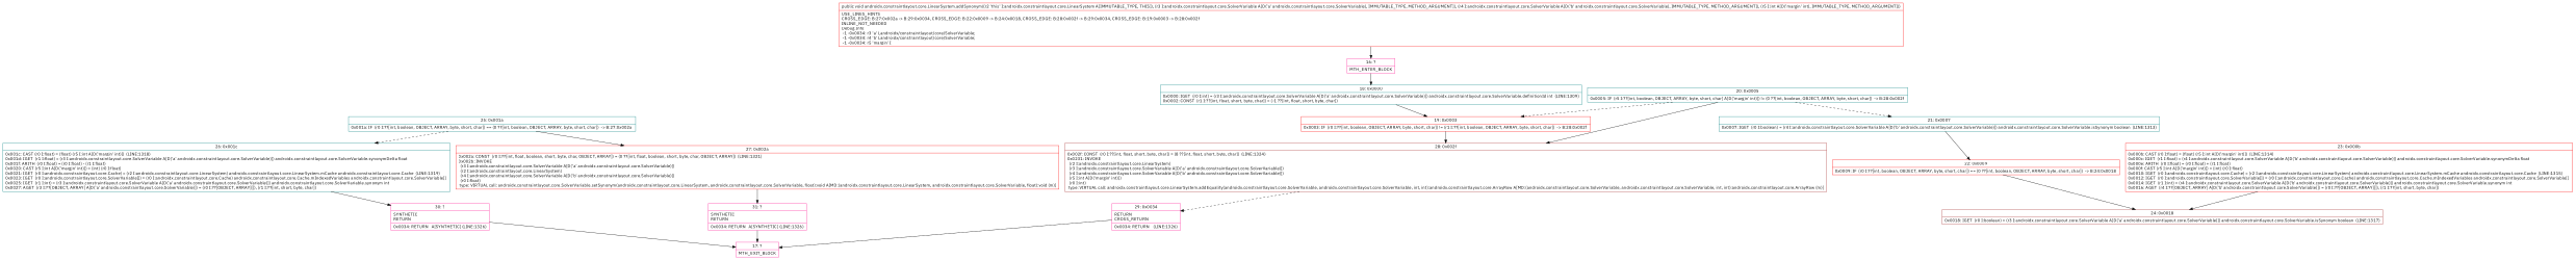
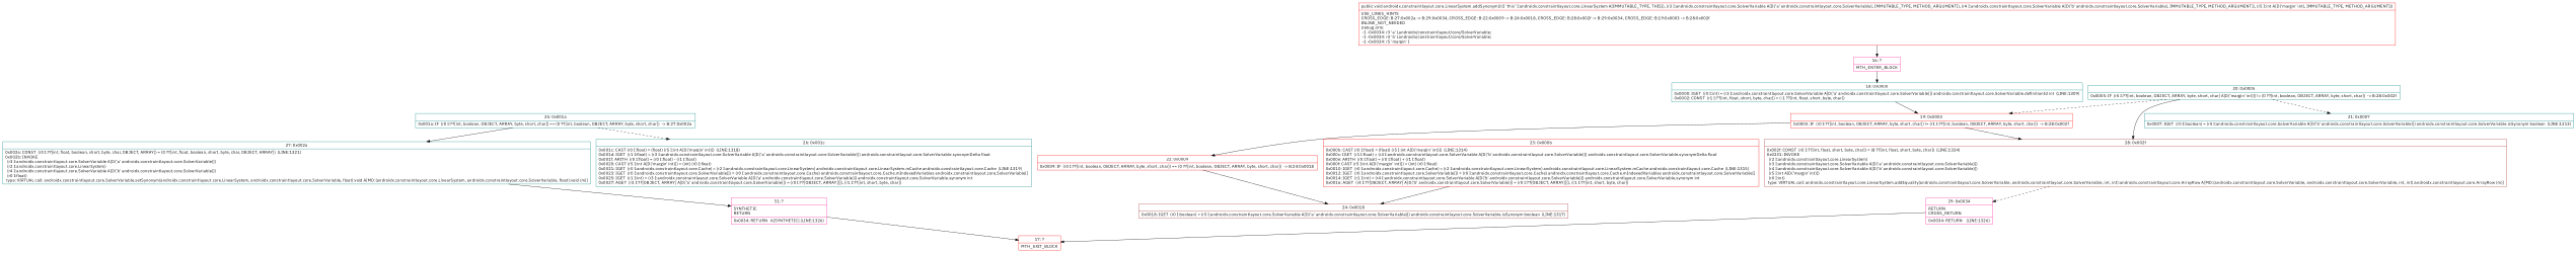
  digraph {
    fontname="IBM Plex Sans"
    node [color=teal fontname="IBM Plex Sans" shape=record]
    edge [fontname="IBM Plex Sans"]
    n1 [color=deeppink label="{16\:\ ?|MTH_ENTER_BLOCK\l}"]
    n2 [label="{18\:\ 0x0000|0x0000: IGET  (r0 I:int) = (r3 I:androidx.constraintlayout.core.SolverVariable A[D('a' androidx.constraintlayout.core.SolverVariable)]) androidx.constraintlayout.core.SolverVariable.definitionId int  (LINE:1309)\l0x0002: CONST  (r1 I:??[int, float, short, byte, char]) = (\-1 ??[int, float, short, byte, char]) \l}"]
    n3 [color=red label="{19\:\ 0x0003|0x0003: IF  (r0 I:??[int, boolean, OBJECT, ARRAY, byte, short, char]) != (r1 I:??[int, boolean, OBJECT, ARRAY, byte, short, char])  \-\> B:28:0x002f \l}"]
    n4 [color=brown label="{28\:\ 0x002f|0x002f: CONST  (r0 I:??[int, float, short, byte, char]) = (8 ??[int, float, short, byte, char])  (LINE:1324)\l0x0231: INVOKE  \l  (r2 I:androidx.constraintlayout.core.LinearSystem)\l  (r3 I:androidx.constraintlayout.core.SolverVariable A[D('a' androidx.constraintlayout.core.SolverVariable)])\l  (r4 I:androidx.constraintlayout.core.SolverVariable A[D('b' androidx.constraintlayout.core.SolverVariable)])\l  (r5 I:int A[D('margin' int)])\l  (r0 I:int)\l type: VIRTUAL call: androidx.constraintlayout.core.LinearSystem.addEquality(androidx.constraintlayout.core.SolverVariable, androidx.constraintlayout.core.SolverVariable, int, int):androidx.constraintlayout.core.ArrayRow A[MD:(androidx.constraintlayout.core.SolverVariable, androidx.constraintlayout.core.SolverVariable, int, int):androidx.constraintlayout.core.ArrayRow (m)]\l}"]
    n5 [label="{20\:\ 0x0005|0x0005: IF  (r5 I:??[int, boolean, OBJECT, ARRAY, byte, short, char] A[D('margin' int)]) != (0 ??[int, boolean, OBJECT, ARRAY, byte, short, char])  \-\> B:28:0x002f \l}"]
    n6 [label="{21\:\ 0x0007|0x0007: IGET  (r0 I:boolean) = (r4 I:androidx.constraintlayout.core.SolverVariable A[D('b' androidx.constraintlayout.core.SolverVariable)]) androidx.constraintlayout.core.SolverVariable.isSynonym boolean  (LINE:1313)\l}"]
    n7 [color=deeppink label="{29\:\ 0x0034|RETURN\lCROSS_RETURN\l|0x0034: RETURN    (LINE:1326)\l}"]
    n8 [color=red label="{22\:\ 0x0009|0x0009: IF  (r0 I:??[int, boolean, OBJECT, ARRAY, byte, short, char]) == (0 ??[int, boolean, OBJECT, ARRAY, byte, short, char])  \-\> B:24:0x0018 \l}"]
    n9 [color=brown label="{24\:\ 0x0018|0x0018: IGET  (r0 I:boolean) = (r3 I:androidx.constraintlayout.core.SolverVariable A[D('a' androidx.constraintlayout.core.SolverVariable)]) androidx.constraintlayout.core.SolverVariable.isSynonym boolean  (LINE:1317)\l}"]
    n10 [color=red label="{23\:\ 0x000b|0x000b: CAST (r0 I:float) = (float) (r5 I:int A[D('margin' int)])  (LINE:1314)\l0x000c: IGET  (r1 I:float) = (r4 I:androidx.constraintlayout.core.SolverVariable A[D('b' androidx.constraintlayout.core.SolverVariable)]) androidx.constraintlayout.core.SolverVariable.synonymDelta float \l0x000e: ARITH  (r0 I:float) = (r0 I:float) + (r1 I:float) \l0x000f: CAST (r5 I:int A[D('margin' int)]) = (int) (r0 I:float) \l0x0010: IGET  (r0 I:androidx.constraintlayout.core.Cache) = (r2 I:androidx.constraintlayout.core.LinearSystem) androidx.constraintlayout.core.LinearSystem.mCache androidx.constraintlayout.core.Cache  (LINE:1315)\l0x0012: IGET  (r0 I:androidx.constraintlayout.core.SolverVariable[]) = (r0 I:androidx.constraintlayout.core.Cache) androidx.constraintlayout.core.Cache.mIndexedVariables androidx.constraintlayout.core.SolverVariable[] \l0x0014: IGET  (r1 I:int) = (r4 I:androidx.constraintlayout.core.SolverVariable A[D('b' androidx.constraintlayout.core.SolverVariable)]) androidx.constraintlayout.core.SolverVariable.synonym int \l0x0016: AGET  (r4 I:??[OBJECT, ARRAY] A[D('b' androidx.constraintlayout.core.SolverVariable)]) = (r0 I:??[OBJECT, ARRAY][]), (r1 I:??[int, short, byte, char]) \l}"]
    n11 [label="{25\:\ 0x001a|0x001a: IF  (r0 I:??[int, boolean, OBJECT, ARRAY, byte, short, char]) == (0 ??[int, boolean, OBJECT, ARRAY, byte, short, char])  \-\> B:27:0x002a \l}"]
    n12 [label="{26\:\ 0x001c|0x001c: CAST (r0 I:float) = (float) (r5 I:int A[D('margin' int)])  (LINE:1318)\l0x001d: IGET  (r1 I:float) = (r3 I:androidx.constraintlayout.core.SolverVariable A[D('a' androidx.constraintlayout.core.SolverVariable)]) androidx.constraintlayout.core.SolverVariable.synonymDelta float \l0x001f: ARITH  (r0 I:float) = (r0 I:float) \- (r1 I:float) \l0x0020: CAST (r5 I:int A[D('margin' int)]) = (int) (r0 I:float) \l0x0021: IGET  (r0 I:androidx.constraintlayout.core.Cache) = (r2 I:androidx.constraintlayout.core.LinearSystem) androidx.constraintlayout.core.LinearSystem.mCache androidx.constraintlayout.core.Cache  (LINE:1319)\l0x0023: IGET  (r0 I:androidx.constraintlayout.core.SolverVariable[]) = (r0 I:androidx.constraintlayout.core.Cache) androidx.constraintlayout.core.Cache.mIndexedVariables androidx.constraintlayout.core.SolverVariable[] \l0x0025: IGET  (r1 I:int) = (r3 I:androidx.constraintlayout.core.SolverVariable A[D('a' androidx.constraintlayout.core.SolverVariable)]) androidx.constraintlayout.core.SolverVariable.synonym int \l0x0027: AGET  (r3 I:??[OBJECT, ARRAY] A[D('a' androidx.constraintlayout.core.SolverVariable)]) = (r0 I:??[OBJECT, ARRAY][]), (r1 I:??[int, short, byte, char]) \l}"]
-   n13 [color=red label="{27\:\ 0x002a|0x002a: CONST  (r0 I:??[int, float, boolean, short, byte, char, OBJECT, ARRAY]) = (0 ??[int, float, boolean, short, byte, char, OBJECT, ARRAY])  (LINE:1321)\l0x002b: INVOKE  \l  (r3 I:androidx.constraintlayout.core.SolverVariable A[D('a' androidx.constraintlayout.core.SolverVariable)])\l  (r2 I:androidx.constraintlayout.core.LinearSystem)\l  (r4 I:androidx.constraintlayout.core.SolverVariable A[D('b' androidx.constraintlayout.core.SolverVariable)])\l  (r0 I:float)\l type: VIRTUAL call: androidx.constraintlayout.core.SolverVariable.setSynonym(androidx.constraintlayout.core.LinearSystem, androidx.constraintlayout.core.SolverVariable, float):void A[MD:(androidx.constraintlayout.core.LinearSystem, androidx.constraintlayout.core.SolverVariable, float):void (m)]\l}"]
-   n14 [color=deeppink label="{30\:\ ?|SYNTHETIC\lRETURN\l|0x0034: RETURN   A[SYNTHETIC] (LINE:1326)\l}"]
+   n13 [label="{27\:\ 0x002a|0x002a: CONST  (r0 I:??[int, float, boolean, short, byte, char, OBJECT, ARRAY]) = (0 ??[int, float, boolean, short, byte, char, OBJECT, ARRAY])  (LINE:1321)\l0x002b: INVOKE  \l  (r3 I:androidx.constraintlayout.core.SolverVariable A[D('a' androidx.constraintlayout.core.SolverVariable)])\l  (r2 I:androidx.constraintlayout.core.LinearSystem)\l  (r4 I:androidx.constraintlayout.core.SolverVariable A[D('b' androidx.constraintlayout.core.SolverVariable)])\l  (r0 I:float)\l type: VIRTUAL call: androidx.constraintlayout.core.SolverVariable.setSynonym(androidx.constraintlayout.core.LinearSystem, androidx.constraintlayout.core.SolverVariable, float):void A[MD:(androidx.constraintlayout.core.LinearSystem, androidx.constraintlayout.core.SolverVariable, float):void (m)]\l}"]
    n15 [color=deeppink label="{31\:\ ?|SYNTHETIC\lRETURN\l|0x0034: RETURN   A[SYNTHETIC] (LINE:1326)\l}"]
-   n16 [color=deeppink label="{17\:\ ?|MTH_EXIT_BLOCK\l}"]
+   n16 [color=red label="{17\:\ ?|MTH_EXIT_BLOCK\l}"]
    n17 [color=red label="{public void androidx.constraintlayout.core.LinearSystem.addSynonym((r2 'this' I:androidx.constraintlayout.core.LinearSystem A[IMMUTABLE_TYPE, THIS]), (r3 I:androidx.constraintlayout.core.SolverVariable A[D('a' androidx.constraintlayout.core.SolverVariable), IMMUTABLE_TYPE, METHOD_ARGUMENT]), (r4 I:androidx.constraintlayout.core.SolverVariable A[D('b' androidx.constraintlayout.core.SolverVariable), IMMUTABLE_TYPE, METHOD_ARGUMENT]), (r5 I:int A[D('margin' int), IMMUTABLE_TYPE, METHOD_ARGUMENT]))  | USE_LINES_HINTS\lCROSS_EDGE: B:27:0x002a \-\> B:29:0x0034, CROSS_EDGE: B:22:0x0009 \-\> B:24:0x0018, CROSS_EDGE: B:28:0x002f \-\> B:29:0x0034, CROSS_EDGE: B:19:0x0003 \-\> B:28:0x002f\lINLINE_NOT_NEEDED\lDebug Info:\l  \-1 \-0x0034: r3 'a' Landroidx\/constraintlayout\/core\/SolverVariable;\l  \-1 \-0x0034: r4 'b' Landroidx\/constraintlayout\/core\/SolverVariable;\l  \-1 \-0x0034: r5 'margin' I\l}"]
    n1 -> n2
    n2 -> n3
    n3 -> n4
    n4 -> n7 [style=dashed]
    n5 -> n3 [style=dashed]
    n5 -> n4
    n5 -> n6 [style=dashed]
-   n6 -> n8
+   n3 -> n8
    n7 -> n16
    n8 -> n9
    n10 -> n9
    n11 -> n12 [style=dashed]
    n11 -> n13
-   n12 -> n14
    n13 -> n15
-   n14 -> n16
    n15 -> n16
    n17 -> n1
  }
